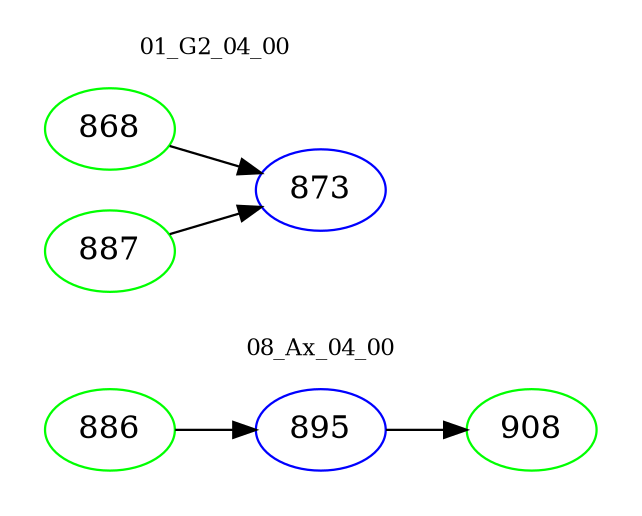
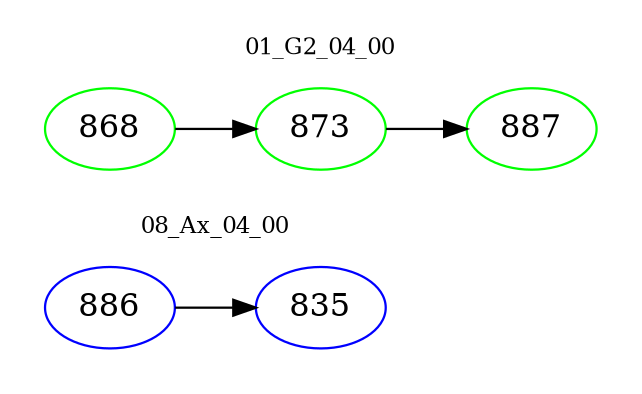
  digraph {
    rankdir=LR
    node [color=green]
    edge [color=black]
-   n1 [color=blue label=895]
-   n2 [label=886]
-   n3 [label=908]
-   n4 [color=blue label=873]
+   n1 [color=blue label=835]
+   n2 [color=blue label=886]
+   n4 [label=873]
    n5 [label=868]
    n6 [label=887]
    subgraph cluster_1 {
      color=white
      fontsize=10
      label="08_Ax_04_00"
      n1
      n2
-     n3
    }
    subgraph cluster_2 {
      color=white
      fontsize=10
      label="01_G2_04_00"
      n4
      n5
      n6
    }
-   n1 -> n3
    n2 -> n1
-   n6 -> n4
+   n4 -> n6
    n5 -> n4
  }
